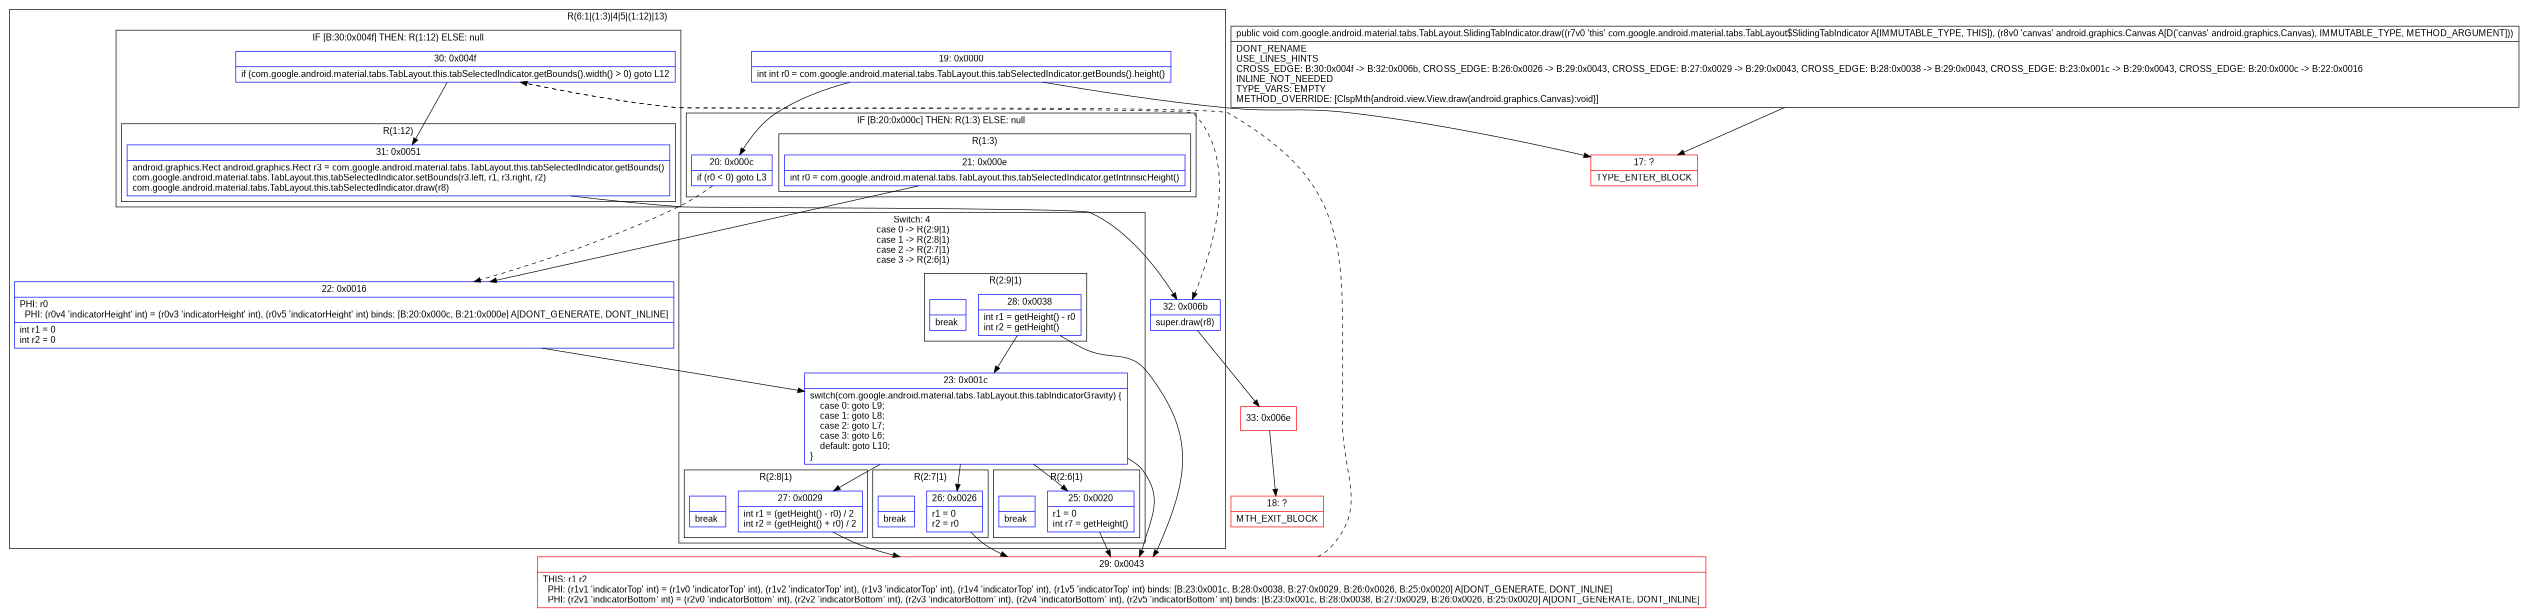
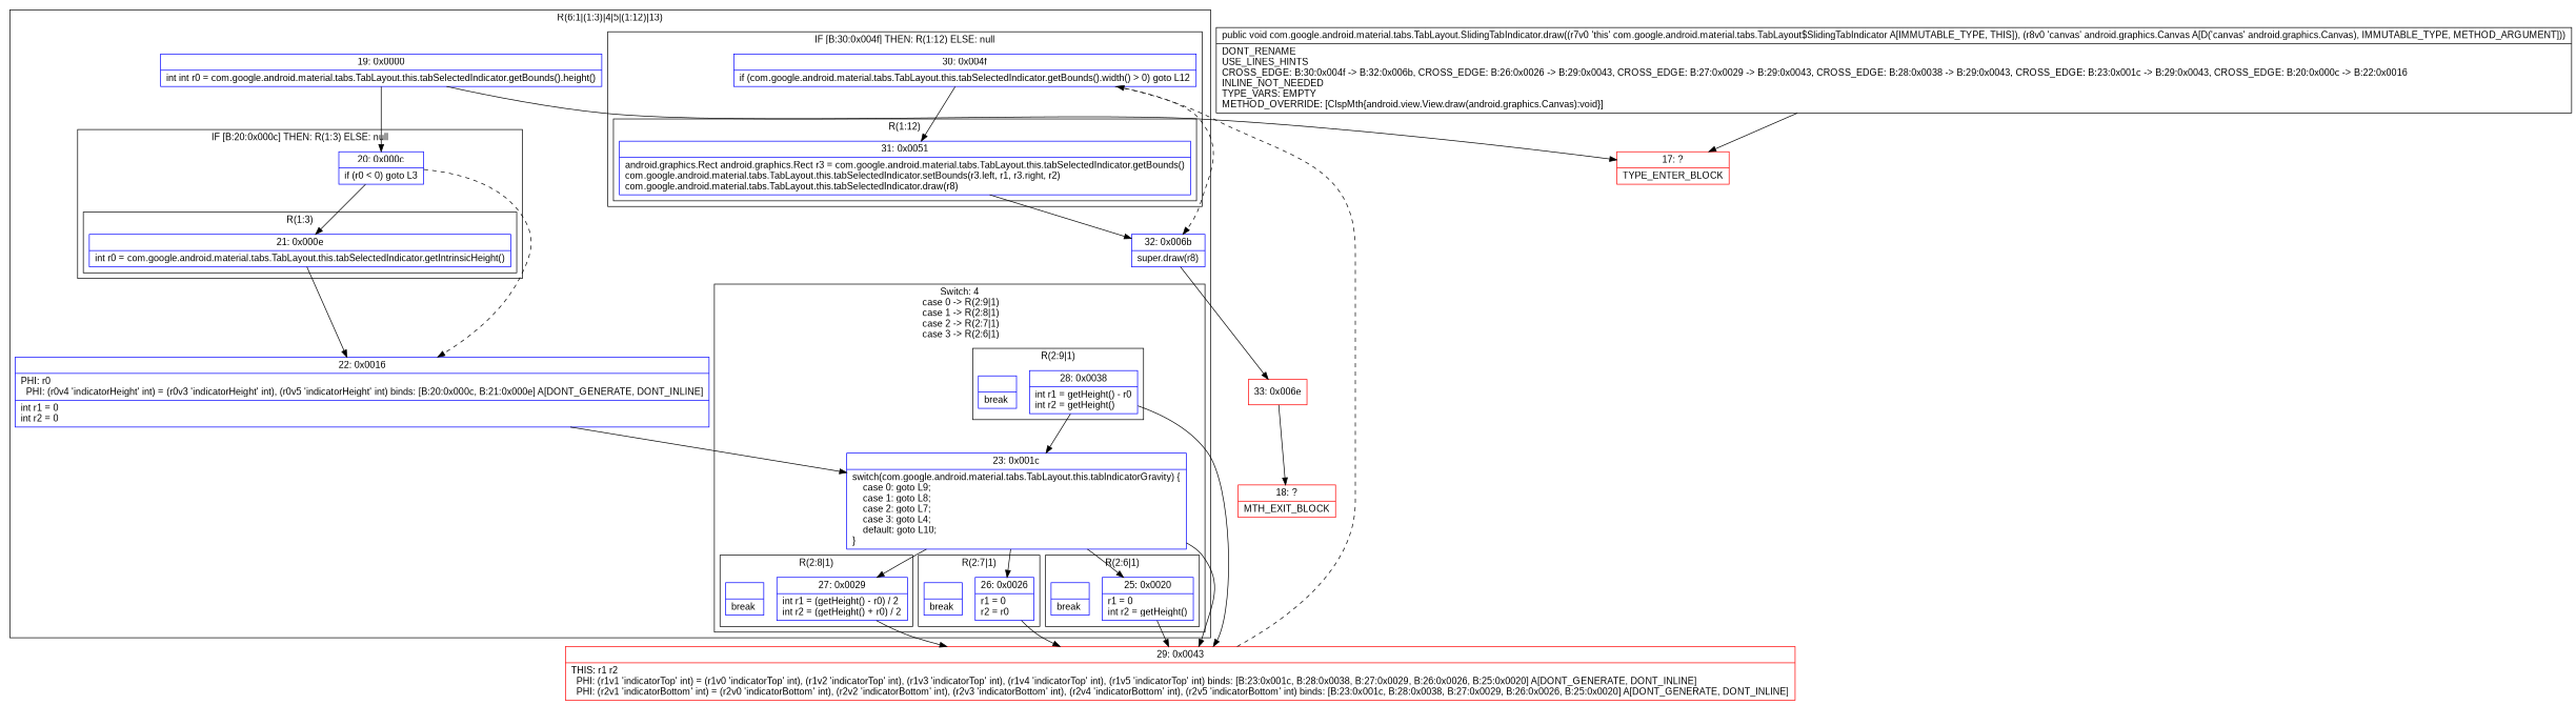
  digraph {
    fontname="Liberation Sans"
    node [color=blue fontname="Liberation Sans" shape=record]
    edge [fontname="Liberation Sans"]
    n1 [label="{21\:\ 0x000e|int r0 = com.google.android.material.tabs.TabLayout.this.tabSelectedIndicator.getIntrinsicHeight()\l}"]
    n2 [label="{20\:\ 0x000c|if (r0 \< 0) goto L3\l}"]
    n3 [label="{28\:\ 0x0038|int r1 = getHeight() \- r0\lint r2 = getHeight()\l}"]
    n4 [label="{|break\l}"]
    n5 [label="{27\:\ 0x0029|int r1 = (getHeight() \- r0) \/ 2\lint r2 = (getHeight() + r0) \/ 2\l}"]
    n6 [label="{|break\l}"]
    n7 [label="{26\:\ 0x0026|r1 = 0\lr2 = r0\l}"]
    n8 [label="{|break\l}"]
-   n9 [label="{25\:\ 0x0020|r1 = 0\lint r7 = getHeight()\l}"]
+   n9 [label="{25\:\ 0x0020|r1 = 0\lint r2 = getHeight()\l}"]
    n10 [label="{|break\l}"]
-   n11 [label="{23\:\ 0x001c|switch(com.google.android.material.tabs.TabLayout.this.tabIndicatorGravity) \{\l    case 0: goto L9;\l    case 1: goto L8;\l    case 2: goto L7;\l    case 3: goto L6;\l    default: goto L10;\l\}\l}"]
+   n11 [label="{23\:\ 0x001c|switch(com.google.android.material.tabs.TabLayout.this.tabIndicatorGravity) \{\l    case 0: goto L9;\l    case 1: goto L8;\l    case 2: goto L7;\l    case 3: goto L4;\l    default: goto L10;\l\}\l}"]
    n12 [label="{31\:\ 0x0051|android.graphics.Rect android.graphics.Rect r3 = com.google.android.material.tabs.TabLayout.this.tabSelectedIndicator.getBounds()\lcom.google.android.material.tabs.TabLayout.this.tabSelectedIndicator.setBounds(r3.left, r1, r3.right, r2)\lcom.google.android.material.tabs.TabLayout.this.tabSelectedIndicator.draw(r8)\l}"]
    n13 [label="{30\:\ 0x004f|if (com.google.android.material.tabs.TabLayout.this.tabSelectedIndicator.getBounds().width() \> 0) goto L12\l}"]
    n14 [label="{19\:\ 0x0000|int int r0 = com.google.android.material.tabs.TabLayout.this.tabSelectedIndicator.getBounds().height()\l}"]
    n15 [label="{22\:\ 0x0016|PHI: r0 \l  PHI: (r0v4 'indicatorHeight' int) = (r0v3 'indicatorHeight' int), (r0v5 'indicatorHeight' int) binds: [B:20:0x000c, B:21:0x000e] A[DONT_GENERATE, DONT_INLINE]\l|int r1 = 0\lint r2 = 0\l}"]
    n16 [label="{32\:\ 0x006b|super.draw(r8)\l}"]
    n17 [color=red label="{29\:\ 0x0043|THIS: r1 r2 \l  PHI: (r1v1 'indicatorTop' int) = (r1v0 'indicatorTop' int), (r1v2 'indicatorTop' int), (r1v3 'indicatorTop' int), (r1v4 'indicatorTop' int), (r1v5 'indicatorTop' int) binds: [B:23:0x001c, B:28:0x0038, B:27:0x0029, B:26:0x0026, B:25:0x0020] A[DONT_GENERATE, DONT_INLINE]\l  PHI: (r2v1 'indicatorBottom' int) = (r2v0 'indicatorBottom' int), (r2v2 'indicatorBottom' int), (r2v3 'indicatorBottom' int), (r2v4 'indicatorBottom' int), (r2v5 'indicatorBottom' int) binds: [B:23:0x001c, B:28:0x0038, B:27:0x0029, B:26:0x0026, B:25:0x0020] A[DONT_GENERATE, DONT_INLINE]\l}"]
    n18 [color=red label="{17\:\ ?|TYPE_ENTER_BLOCK\l}"]
    n19 [color=red label="{33\:\ 0x006e}"]
    n20 [color=red label="{18\:\ ?|MTH_EXIT_BLOCK\l}"]
    n21 [label="{public void com.google.android.material.tabs.TabLayout.SlidingTabIndicator.draw((r7v0 'this' com.google.android.material.tabs.TabLayout$SlidingTabIndicator A[IMMUTABLE_TYPE, THIS]), (r8v0 'canvas' android.graphics.Canvas A[D('canvas' android.graphics.Canvas), IMMUTABLE_TYPE, METHOD_ARGUMENT]))  | DONT_RENAME\lUSE_LINES_HINTS\lCROSS_EDGE: B:30:0x004f \-\> B:32:0x006b, CROSS_EDGE: B:26:0x0026 \-\> B:29:0x0043, CROSS_EDGE: B:27:0x0029 \-\> B:29:0x0043, CROSS_EDGE: B:28:0x0038 \-\> B:29:0x0043, CROSS_EDGE: B:23:0x001c \-\> B:29:0x0043, CROSS_EDGE: B:20:0x000c \-\> B:22:0x0016\lINLINE_NOT_NEEDED\lTYPE_VARS: EMPTY\lMETHOD_OVERRIDE: [ClspMth\{android.view.View.draw(android.graphics.Canvas):void\}]\l}" color=""]
    subgraph cluster_1 {
      label="R(6:1|(1:3)|4|5|(1:12)|13)"
      n14
      n15
      n16
      subgraph cluster_2 {
        label="IF [B:20:0x000c] THEN: R(1:3) ELSE: null"
        n2
        subgraph cluster_3 {
          label="R(1:3)"
          n1
        }
      }
      subgraph cluster_4 {
        label="Switch: 4\n case 0 -> R(2:9|1)\n case 1 -> R(2:8|1)\n case 2 -> R(2:7|1)\n case 3 -> R(2:6|1)"
        n11
        subgraph cluster_5 {
          label="R(2:9|1)"
          n3
          n4
        }
        subgraph cluster_6 {
          label="R(2:8|1)"
          n5
          n6
        }
        subgraph cluster_7 {
          label="R(2:7|1)"
          n7
          n8
        }
        subgraph cluster_8 {
          label="R(2:6|1)"
          n9
          n10
        }
      }
      subgraph cluster_9 {
        label="IF [B:30:0x004f] THEN: R(1:12) ELSE: null"
        n13
        subgraph cluster_10 {
          label="R(1:12)"
          n12
        }
      }
    }
    n1 -> n15
+   n2 -> n1
    n2 -> n15 [style=dashed]
    n3 -> n11
    n3 -> n17
    n5 -> n17
    n7 -> n17
    n9 -> n17
    n11 -> n5
    n11 -> n7
    n11 -> n9
    n11 -> n17
    n12 -> n16
    n13 -> n12
    n13 -> n16 [style=dashed]
    n14 -> n2
    n14 -> n18
    n15 -> n11
    n16 -> n19
    n17 -> n13 [style=dashed]
    n19 -> n20
    n21 -> n18
  }
